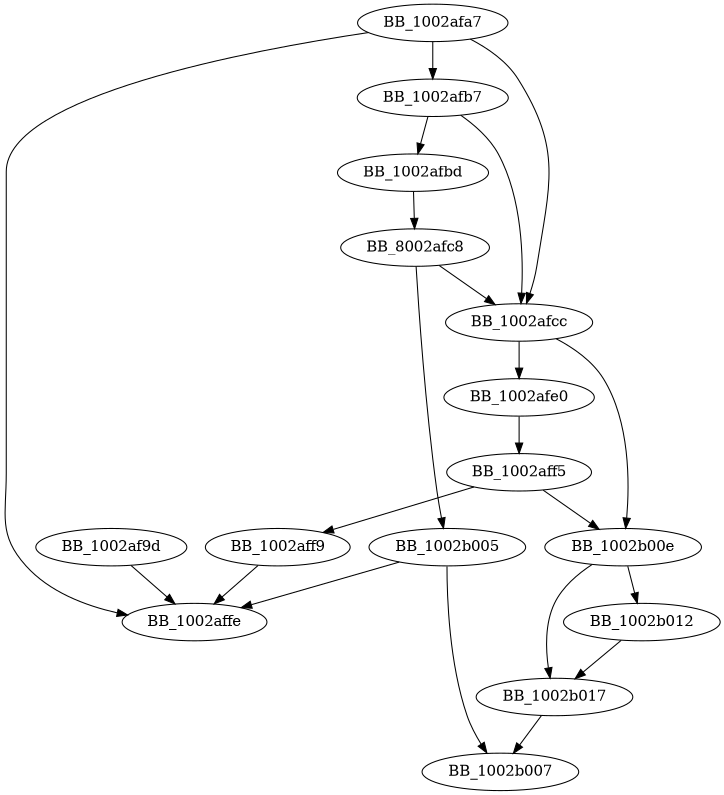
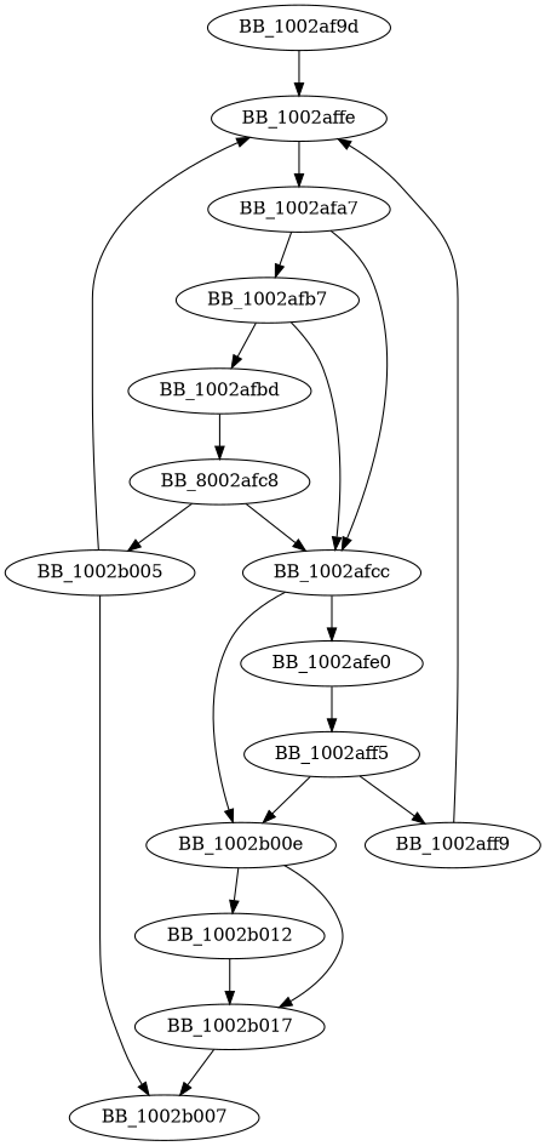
  digraph {
    BB_1002af9d
    BB_1002affe
    BB_1002afa7
    BB_1002afb7
    BB_1002afcc
    BB_1002b005
    BB_1002b007
    BB_1002afbd
    BB_1002afe0
    BB_1002b00e
    n11 [label=BB_8002afc8]
    BB_1002aff5
    BB_1002b012
    BB_1002b017
    BB_1002aff9
    BB_1002af9d -> BB_1002affe
-   BB_1002afa7 -> BB_1002affe
+   BB_1002affe -> BB_1002afa7
    BB_1002afa7 -> BB_1002afb7
    BB_1002afa7 -> BB_1002afcc
    BB_1002afb7 -> BB_1002afcc
    BB_1002afb7 -> BB_1002afbd
    BB_1002afcc -> BB_1002afe0
    BB_1002afcc -> BB_1002b00e
    BB_1002b005 -> BB_1002affe
    BB_1002b005 -> BB_1002b007
    BB_1002afbd -> n11
    BB_1002afe0 -> BB_1002aff5
    BB_1002b00e -> BB_1002b012
    BB_1002b00e -> BB_1002b017
    n11 -> BB_1002afcc
    n11 -> BB_1002b005
    BB_1002aff5 -> BB_1002b00e
    BB_1002aff5 -> BB_1002aff9
    BB_1002b012 -> BB_1002b017
    BB_1002b017 -> BB_1002b007
    BB_1002aff9 -> BB_1002affe
  }
